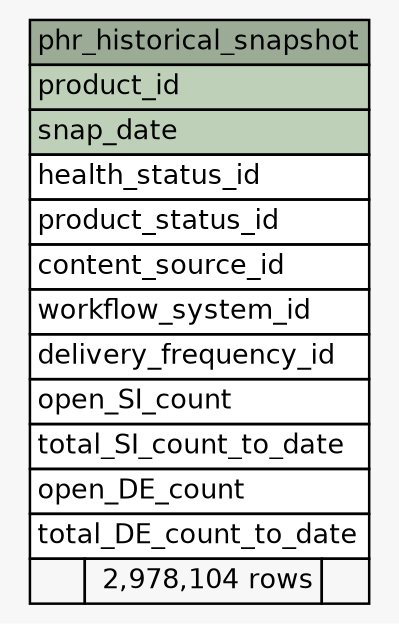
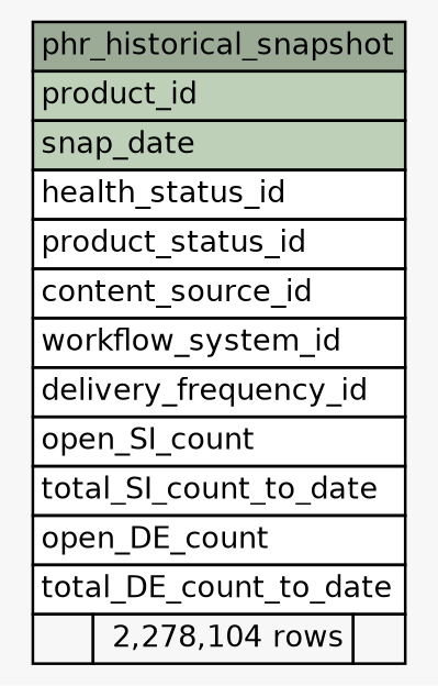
  digraph {
    bgcolor="#f7f7f7"
    fontname=Helvetica
    fontsize=11
    nodesep=0.18
    rankdir=TB
    ranksep=0.46
-   n1 [fontname=Helvetica fontsize=11 label=<     <TABLE BORDER="0" CELLBORDER="1" CELLSPACING="0" BGCOLOR="#ffffff">       <TR><TD COLSPAN="3" BGCOLOR="#9bab96" ALIGN="CENTER">phr_historical_snapshot</TD></TR>       <TR><TD PORT="product_id" COLSPAN="3" BGCOLOR="#bed1b8" ALIGN="LEFT">product_id</TD></TR>       <TR><TD PORT="snap_date" COLSPAN="3" BGCOLOR="#bed1b8" ALIGN="LEFT">snap_date</TD></TR>       <TR><TD PORT="health_status_id" COLSPAN="3" ALIGN="LEFT">health_status_id</TD></TR>       <TR><TD PORT="product_status_id" COLSPAN="3" ALIGN="LEFT">product_status_id</TD></TR>       <TR><TD PORT="content_source_id" COLSPAN="3" ALIGN="LEFT">content_source_id</TD></TR>       <TR><TD PORT="workflow_system_id" COLSPAN="3" ALIGN="LEFT">workflow_system_id</TD></TR>       <TR><TD PORT="delivery_frequency_id" COLSPAN="3" ALIGN="LEFT">delivery_frequency_id</TD></TR>       <TR><TD PORT="open_SI_count" COLSPAN="3" ALIGN="LEFT">open_SI_count</TD></TR>       <TR><TD PORT="total_SI_count_to_date" COLSPAN="3" ALIGN="LEFT">total_SI_count_to_date</TD></TR>       <TR><TD PORT="open_DE_count" COLSPAN="3" ALIGN="LEFT">open_DE_count</TD></TR>       <TR><TD PORT="total_DE_count_to_date" COLSPAN="3" ALIGN="LEFT">total_DE_count_to_date</TD></TR>       <TR><TD ALIGN="LEFT" BGCOLOR="#f7f7f7">  </TD><TD ALIGN="RIGHT" BGCOLOR="#f7f7f7">2,978,104 rows</TD><TD ALIGN="RIGHT" BGCOLOR="#f7f7f7">  </TD></TR>     </TABLE>> shape=plaintext]
+   n1 [fontname=Helvetica fontsize=11 label=<     <TABLE BORDER="0" CELLBORDER="1" CELLSPACING="0" BGCOLOR="#ffffff">       <TR><TD COLSPAN="3" BGCOLOR="#9bab96" ALIGN="CENTER">phr_historical_snapshot</TD></TR>       <TR><TD PORT="product_id" COLSPAN="3" BGCOLOR="#bed1b8" ALIGN="LEFT">product_id</TD></TR>       <TR><TD PORT="snap_date" COLSPAN="3" BGCOLOR="#bed1b8" ALIGN="LEFT">snap_date</TD></TR>       <TR><TD PORT="health_status_id" COLSPAN="3" ALIGN="LEFT">health_status_id</TD></TR>       <TR><TD PORT="product_status_id" COLSPAN="3" ALIGN="LEFT">product_status_id</TD></TR>       <TR><TD PORT="content_source_id" COLSPAN="3" ALIGN="LEFT">content_source_id</TD></TR>       <TR><TD PORT="workflow_system_id" COLSPAN="3" ALIGN="LEFT">workflow_system_id</TD></TR>       <TR><TD PORT="delivery_frequency_id" COLSPAN="3" ALIGN="LEFT">delivery_frequency_id</TD></TR>       <TR><TD PORT="open_SI_count" COLSPAN="3" ALIGN="LEFT">open_SI_count</TD></TR>       <TR><TD PORT="total_SI_count_to_date" COLSPAN="3" ALIGN="LEFT">total_SI_count_to_date</TD></TR>       <TR><TD PORT="open_DE_count" COLSPAN="3" ALIGN="LEFT">open_DE_count</TD></TR>       <TR><TD PORT="total_DE_count_to_date" COLSPAN="3" ALIGN="LEFT">total_DE_count_to_date</TD></TR>       <TR><TD ALIGN="LEFT" BGCOLOR="#f7f7f7">  </TD><TD ALIGN="RIGHT" BGCOLOR="#f7f7f7">2,278,104 rows</TD><TD ALIGN="RIGHT" BGCOLOR="#f7f7f7">  </TD></TR>     </TABLE>> shape=plaintext]
  }
